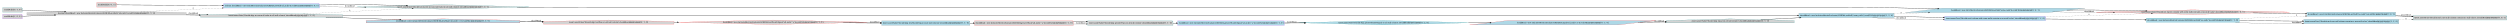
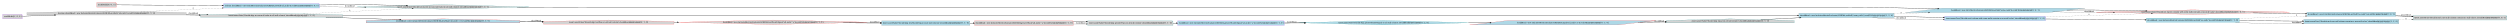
  digraph {
    rankdir=LR
    fontname="Noto Serif"
    node [fillcolor=lightgrey shape=note style=filled color=teal fontname="Noto Serif"]
    edge [style=bold fontname="Noto Serif"]
    n1 [label="Assert.assertFalse(\"Should skip: lessThan on all null column\",shouldRead)@@@6@@@['0', '1', '0']" shape=house color=red]
    n2 [label="shouldRead = new InclusiveMetricsEvaluator(SCHEMA,lessThanOrEqual(\"all_nulls\",\"a\")).eval(FILE)@@@7@@@['0', '1', '0']" shape=diamond color=red]
    n3 [label="Assert.assertFalse(\"Should not match: no non-null value in all null column\",shouldRead)@@@4@@@['0', '0', '1']" shape=diamond]
    n4 [fillcolor=lightblue label="shouldRead = new StrictMetricsEvaluator(SCHEMA,notNull(\"some_nulls\")).eval(FILE)@@@5@@@['0', '0', '1']" shape=parallelogram color=gray40]
    n5 [fillcolor=lightblue label="Assert.assertTrue(\"Should read: column with some nulls contains a non-null value\",shouldRead)@@@16@@@['1', '1', '0']" color=purple]
    n6 [label="Assert.assertFalse(\"Should not match: column with some nulls contains a non-null value\",shouldRead)@@@6@@@['0', '0', '1']" shape=diamond color=red]
    n7 [fillcolor=lightblue label="shouldRead = new InclusiveMetricsEvaluator(SCHEMA,notNull(\"no_nulls\")).eval(FILE)@@@17@@@['1', '1', '0']"]
    n8 [label="Assert.assertFalse(\"Should skip: equal on all null column\",shouldRead)@@@14@@@['0', '1', '0']" shape=house]
    n9 [fillcolor=lightblue label="shouldRead = new InclusiveMetricsEvaluator(SCHEMA,notNull(\"some_nulls\")).eval(FILE)@@@15@@@['1', '1', '0']" color=gray40]
    n10 [label="shouldRead = new InclusiveMetricsEvaluator(SCHEMA,greaterThan(\"all_nulls\",\"a\")).eval(FILE)@@@9@@@['0', '1', '0']" color=red]
    n11 [label="Assert.assertFalse(\"Should skip: greaterThan on all null column\",shouldRead)@@@10@@@['0', '1', '0']"]
    n12 [label="boolean shouldRead = new InclusiveMetricsEvaluator(SCHEMA,notNull(\"all_nulls\")).eval(FILE)@@@3@@@['1', '1', '0']" shape=house color=gray40]
    n13 [label="Assert.assertFalse(\"Should skip: no non-null value in all null column\",shouldRead)@@@4@@@['1', '1', '0']" shape=house]
    n14 [fillcolor=lightblue label="boolean shouldRead = new StrictMetricsEvaluator(SCHEMA,notNull(\"all_nulls\")).eval(FILE)@@@3@@@['0', '0', '1']" color=purple]
    n15 [fillcolor=lightblue label="Assert.assertFalse(\"Should skip: greaterThanOrEqual on all null column\",shouldRead)@@@12@@@['0', '1', '0']" shape=diamond]
    n16 [fillcolor=lightblue label="shouldRead = new InclusiveMetricsEvaluator(SCHEMA,equal(\"all_nulls\",\"a\")).eval(FILE)@@@13@@@['0', '1', '0']" shape=parallelogram color=red]
    n17 [fillcolor=lightblue label="shouldRead = new StrictMetricsEvaluator(SCHEMA,notNull(\"no_nulls\")).eval(FILE)@@@7@@@['0', '0', '1']" color=gray40]
    n18 [fillcolor=lightblue label="shouldRead = new InclusiveMetricsEvaluator(SCHEMA,lessThan(\"all_nulls\",\"a\")).eval(FILE)@@@5@@@['0', '1', '0']" shape=house color=red]
    n19 [label="Assert.assertTrue(\"Should match: non-null column contains no null values\",shouldRead)@@@8@@@['0', '0', '1']"]
    n20 [label="testAllNulls['0', '0', '1']" color=red]
-   n21 [label="testAllNulls['0', '1', '0']"]
    n22 [fillcolor=lightblue label="Assert.assertFalse(\"Should skip: lessThanOrEqual on all null column\",shouldRead)@@@8@@@['0', '1', '0']" color=gray40]
    n23 [fillcolor=lightblue label="shouldRead = new InclusiveMetricsEvaluator(SCHEMA,greaterThanOrEqual(\"all_nulls\",\"a\")).eval(FILE)@@@11@@@['0', '1', '0']" color=purple]
    n24 [fillcolor=lightblue label="Assert.assertTrue(\"Should read: non-null column contains a non-null value\",shouldRead)@@@18@@@['1', '1', '0']" color=gray40]
    n25 [label="testAllNulls['1', '0', '0']" color=purple]
    n1 -> n2
    n2 -> n22 [label=shouldRead style=solid]
    n2 -> n22
    n3 -> n4
    n4 -> n6
    n4 -> n6 [label=shouldRead style=solid]
    n5 -> n6 [label=0 style=dashed]
    n5 -> n7
    n6 -> n17
    n7 -> n17 [label=0 style=dashed]
    n7 -> n24
    n7 -> n24 [label=shouldRead style=solid]
    n8 -> n9
    n9 -> n4 [label=0 style=dashed]
    n9 -> n5
    n9 -> n5 [label=shouldRead style=solid]
    n10 -> n11
    n10 -> n11 [label=shouldRead style=solid]
    n11 -> n23
    n12 -> n13 [label=shouldRead style=solid]
    n12 -> n13
    n12 -> n14 [label=0 style=dashed]
    n13 -> n3 [label=0 style=dashed]
    n13 -> n9
    n13 -> n18
    n14 -> n3
    n14 -> n3 [label=shouldRead style=solid]
    n15 -> n16
    n16 -> n8 [label=shouldRead style=solid]
    n16 -> n8
    n17 -> n19 [label=shouldRead style=solid]
    n17 -> n19
    n18 -> n1 [label=shouldRead style=solid]
    n18 -> n1
    n20 -> n14
-   n21 -> n12
    n22 -> n10
    n23 -> n15 [label=shouldRead style=solid]
    n23 -> n15
    n24 -> n19 [label=0 style=dashed]
    n25 -> n12
  }
